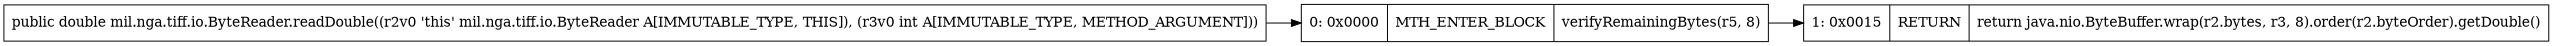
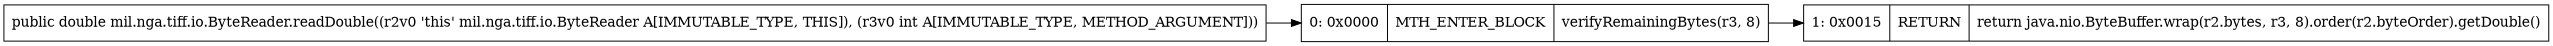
  digraph {
    rankdir=LR
    node [shape=record]
-   n1 [label="{0\:\ 0x0000|MTH_ENTER_BLOCK\l|verifyRemainingBytes(r5, 8)\l}"]
+   n1 [label="{0\:\ 0x0000|MTH_ENTER_BLOCK\l|verifyRemainingBytes(r3, 8)\l}"]
    n2 [label="{1\:\ 0x0015|RETURN\l|return java.nio.ByteBuffer.wrap(r2.bytes, r3, 8).order(r2.byteOrder).getDouble()\l}"]
    n3 [label="{public double mil.nga.tiff.io.ByteReader.readDouble((r2v0 'this' mil.nga.tiff.io.ByteReader A[IMMUTABLE_TYPE, THIS]), (r3v0 int A[IMMUTABLE_TYPE, METHOD_ARGUMENT])) }"]
    n1 -> n2
    n3 -> n1
  }
